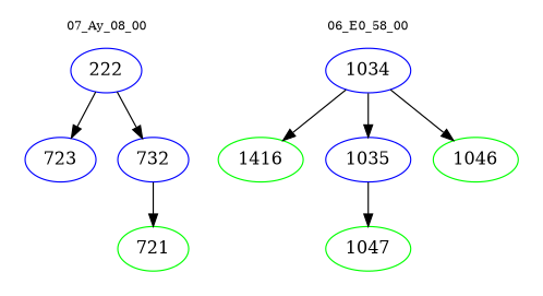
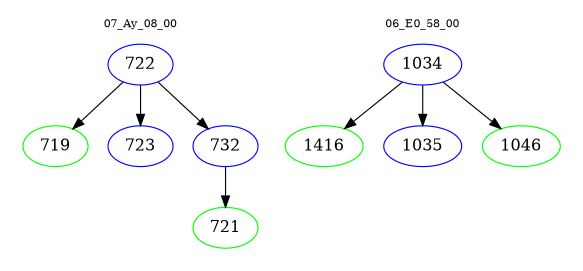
  digraph {
    node [color=blue]
    edge [color=black]
-   n1 [label=222]
+   n1 [label=722]
+   n2 [color=green label=719]
    n3 [label=723]
    n4 [label=732]
    n5 [color=green label=721]
    n6 [label=1034]
    n7 [color=green label=1416]
    n8 [label=1035]
    n9 [color=green label=1046]
-   n10 [color=green label=1047]
    subgraph cluster_1 {
      color=white
      fontsize=10
      label="07_Ay_08_00"
      n1
+     n2
      n3
      n4
      n5
    }
    subgraph cluster_2 {
      color=white
      fontsize=10
      label="06_E0_58_00"
      n6
      n7
      n8
      n9
-     n10
    }
+   n1 -> n2
    n1 -> n3
    n1 -> n4
    n4 -> n5
    n6 -> n7
    n6 -> n8
    n6 -> n9
-   n8 -> n10
  }
